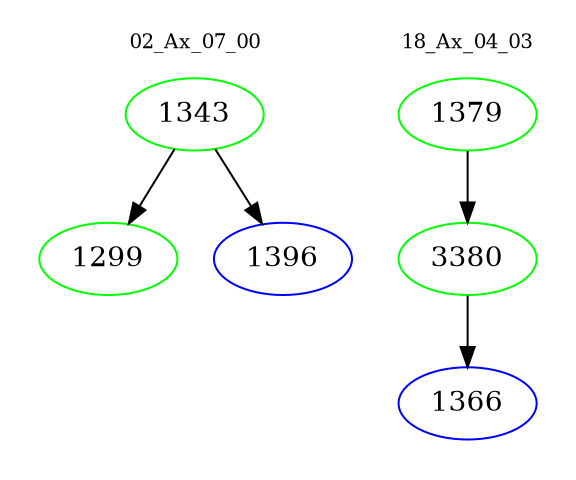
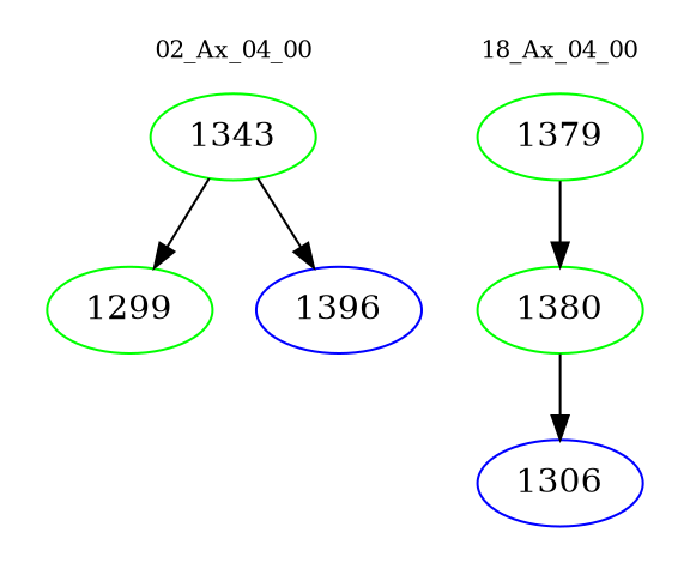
  digraph {
    node [color=green]
    edge [color=black]
    n1 [label=1343]
    n2 [label=1299]
    n3 [color=blue label=1396]
-   n4 [label=3380]
-   n5 [color=blue label=1366]
+   n4 [label=1380]
+   n5 [color=blue label=1306]
    n6 [label=1379]
    subgraph cluster_1 {
      color=white
      fontsize=10
-     label="02_Ax_07_00"
+     label="02_Ax_04_00"
      n1
      n2
      n3
    }
    subgraph cluster_2 {
      color=white
      fontsize=10
-     label="18_Ax_04_03"
+     label="18_Ax_04_00"
      n4
      n5
      n6
    }
    n1 -> n2
    n1 -> n3
    n4 -> n5
    n6 -> n4
  }
